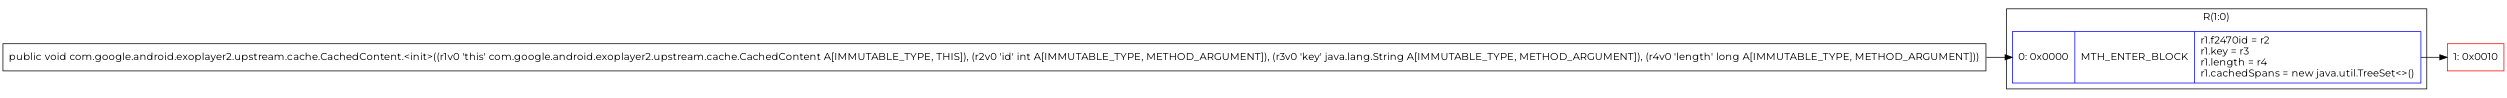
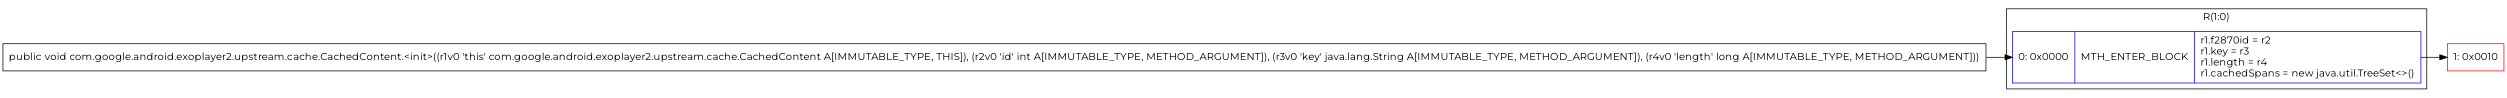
  digraph {
    rankdir=LR
    fontname=Montserrat
    node [shape=record fontname=Montserrat]
    edge [fontname=Montserrat]
-   n1 [color=blue label="{0\:\ 0x0000|MTH_ENTER_BLOCK\l|r1.f2470id = r2\lr1.key = r3\lr1.length = r4\lr1.cachedSpans = new java.util.TreeSet\<\>()\l}"]
+   n1 [color=blue label="{0\:\ 0x0000|MTH_ENTER_BLOCK\l|r1.f2870id = r2\lr1.key = r3\lr1.length = r4\lr1.cachedSpans = new java.util.TreeSet\<\>()\l}"]
    n2 [color=red label="{1\:\ 0x0010}"]
    n3 [label="{public void com.google.android.exoplayer2.upstream.cache.CachedContent.\<init\>((r1v0 'this' com.google.android.exoplayer2.upstream.cache.CachedContent A[IMMUTABLE_TYPE, THIS]), (r2v0 'id' int A[IMMUTABLE_TYPE, METHOD_ARGUMENT]), (r3v0 'key' java.lang.String A[IMMUTABLE_TYPE, METHOD_ARGUMENT]), (r4v0 'length' long A[IMMUTABLE_TYPE, METHOD_ARGUMENT])) }"]
    subgraph cluster_1 {
      label="R(1:0)"
      n1
    }
    n1 -> n2
    n3 -> n1
  }
